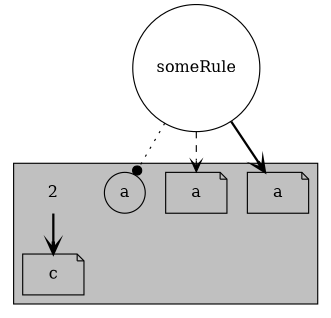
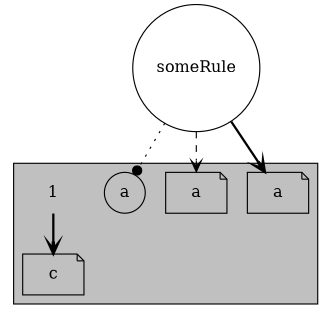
  digraph {
    node [shape=note]
    edge [arrowhead=vee style=bold]
    n1 [label=c]
    n2 [label=a]
    n3 [label=a]
    n4 [label=a shape=circle]
-   n5 [label=2 shape=plaintext texlbl="$Str:$"]
+   n5 [label=1 shape=plaintext texlbl="$Str:$"]
    n6 [label=someRule shape=circle]
    subgraph cluster_1 {
      bgcolor=grey
      n1
      n2
      n3
      n4
      n5
    }
    n5 -> n1
    n6 -> n2
    n6 -> n3 [style=dashed]
    n6 -> n4 [arrowhead=dot style=dotted]
  }
